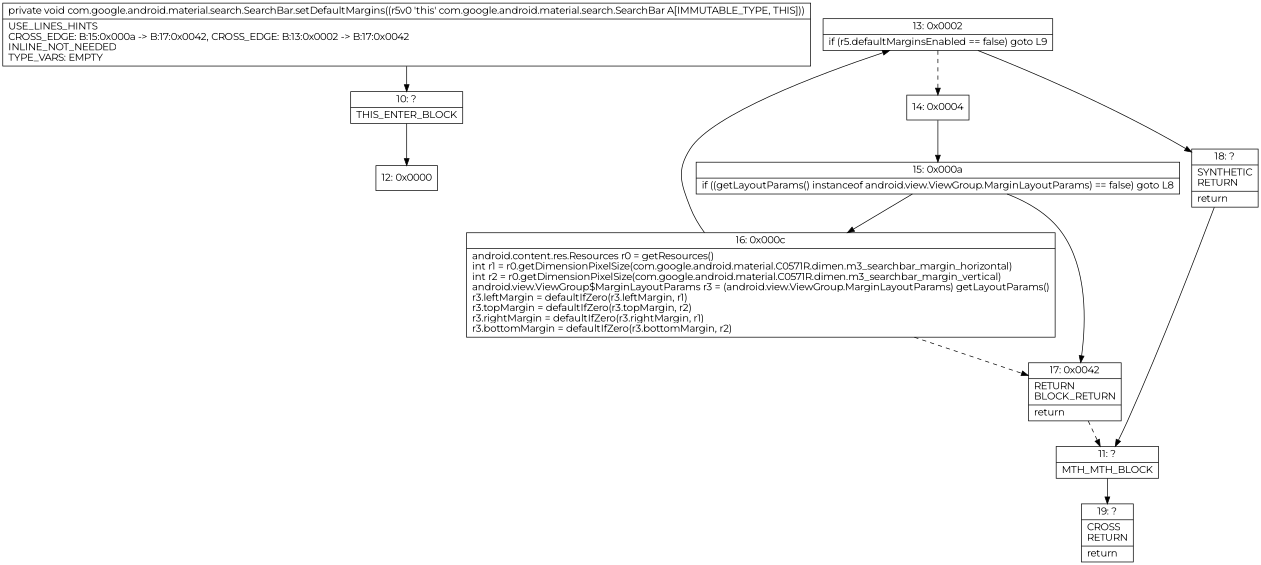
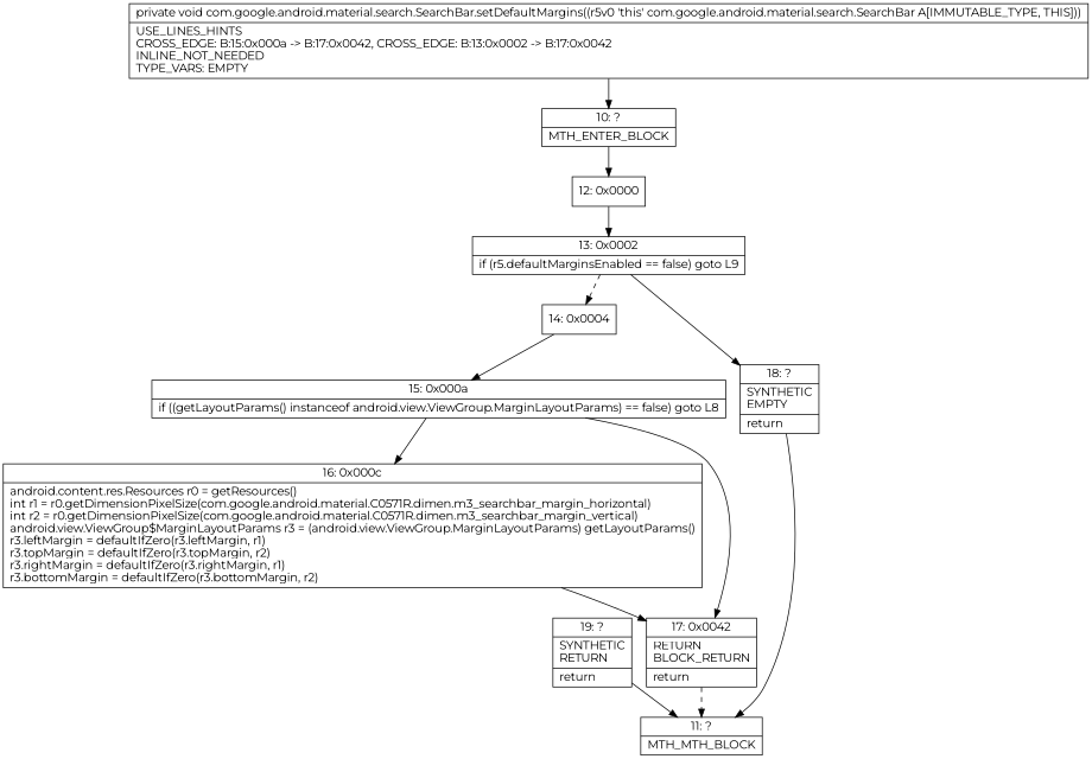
  digraph {
    fontname=Montserrat
    node [fontname=Montserrat shape=record]
    edge [fontname=Montserrat]
-   n1 [label="{10\:\ ?|THIS_ENTER_BLOCK\l}"]
+   n1 [label="{10\:\ ?|MTH_ENTER_BLOCK\l}"]
    n2 [label="{12\:\ 0x0000}"]
    n3 [label="{13\:\ 0x0002|if (r5.defaultMarginsEnabled == false) goto L9\l}"]
    n4 [label="{14\:\ 0x0004}"]
-   n5 [label="{18\:\ ?|SYNTHETIC\lRETURN\l|return\l}"]
+   n5 [label="{18\:\ ?|SYNTHETIC\lEMPTY\l|return\l}"]
    n6 [label="{15\:\ 0x000a|if ((getLayoutParams() instanceof android.view.ViewGroup.MarginLayoutParams) == false) goto L8\l}"]
    n7 [label="{11\:\ ?|MTH_MTH_BLOCK\l}"]
    n8 [label="{16\:\ 0x000c|android.content.res.Resources r0 = getResources()\lint r1 = r0.getDimensionPixelSize(com.google.android.material.C0571R.dimen.m3_searchbar_margin_horizontal)\lint r2 = r0.getDimensionPixelSize(com.google.android.material.C0571R.dimen.m3_searchbar_margin_vertical)\landroid.view.ViewGroup$MarginLayoutParams r3 = (android.view.ViewGroup.MarginLayoutParams) getLayoutParams()\lr3.leftMargin = defaultIfZero(r3.leftMargin, r1)\lr3.topMargin = defaultIfZero(r3.topMargin, r2)\lr3.rightMargin = defaultIfZero(r3.rightMargin, r1)\lr3.bottomMargin = defaultIfZero(r3.bottomMargin, r2)\l}"]
    n9 [label="{17\:\ 0x0042|RETURN\lBLOCK_RETURN\l|return\l}"]
-   n10 [label="{19\:\ ?|CROSS\lRETURN\l|return\l}"]
+   n10 [label="{19\:\ ?|SYNTHETIC\lRETURN\l|return\l}"]
    n11 [label="{private void com.google.android.material.search.SearchBar.setDefaultMargins((r5v0 'this' com.google.android.material.search.SearchBar A[IMMUTABLE_TYPE, THIS]))  | USE_LINES_HINTS\lCROSS_EDGE: B:15:0x000a \-\> B:17:0x0042, CROSS_EDGE: B:13:0x0002 \-\> B:17:0x0042\lINLINE_NOT_NEEDED\lTYPE_VARS: EMPTY\l}"]
    n1 -> n2
-   n8 -> n3
+   n2 -> n3
    n3 -> n4 [style=dashed]
    n3 -> n5
    n4 -> n6
    n5 -> n7
    n6 -> n8 [style=solid]
    n6 -> n9
-   n8 -> n9 [style=dashed]
+   n8 -> n9
    n9 -> n7 [style=dashed]
-   n7 -> n10
+   n10 -> n7
    n11 -> n1
  }
